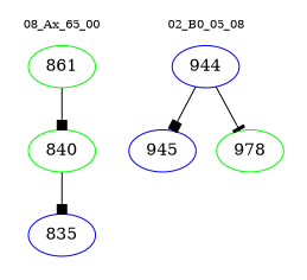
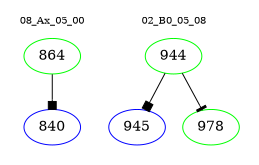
  digraph {
    node [color=green]
    edge [arrowhead=box color=black]
-   n1 [label=840]
-   n2 [color=blue label=835]
-   n3 [label=861]
-   n4 [color=blue label=944]
+   n1 [color=blue label=840]
+   n3 [label=864]
+   n4 [label=944]
    n5 [color=blue label=945]
    n6 [label=978]
    subgraph cluster_1 {
      color=white
      fontsize=10
-     label="08_Ax_65_00"
+     label="08_Ax_05_00"
      n1
-     n2
      n3
    }
    subgraph cluster_2 {
      color=white
      fontsize=10
      label="02_B0_05_08"
      n4
      n5
      n6
    }
-   n1 -> n2
    n3 -> n1
    n4 -> n5
    n4 -> n6 [arrowhead=tee]
  }
